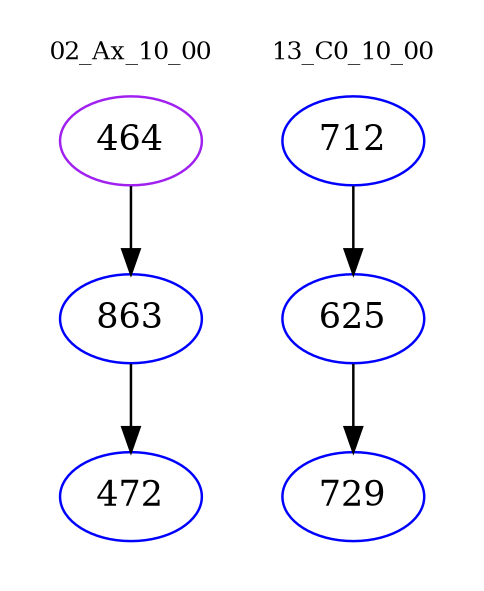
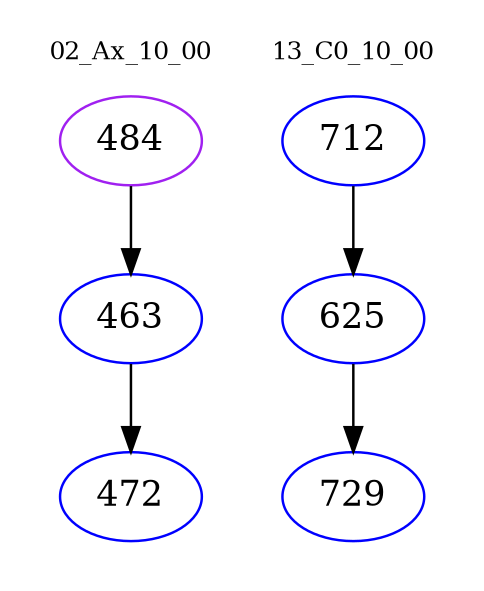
  digraph {
    node [color=blue]
    edge [color=black]
-   n1 [color=purple label=464]
-   n2 [label=863]
+   n1 [color=purple label=484]
+   n2 [label=463]
    n3 [label=472]
    n4 [label=712]
    n5 [label=625]
    n6 [label=729]
    subgraph cluster_1 {
      color=white
      fontsize=10
      label="02_Ax_10_00"
      n1
      n2
      n3
    }
    subgraph cluster_2 {
      color=white
      fontsize=10
      label="13_C0_10_00"
      n4
      n5
      n6
    }
    n1 -> n2
    n2 -> n3
    n4 -> n5
    n5 -> n6
  }
